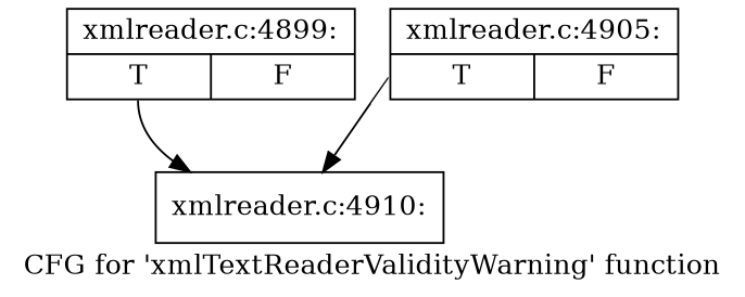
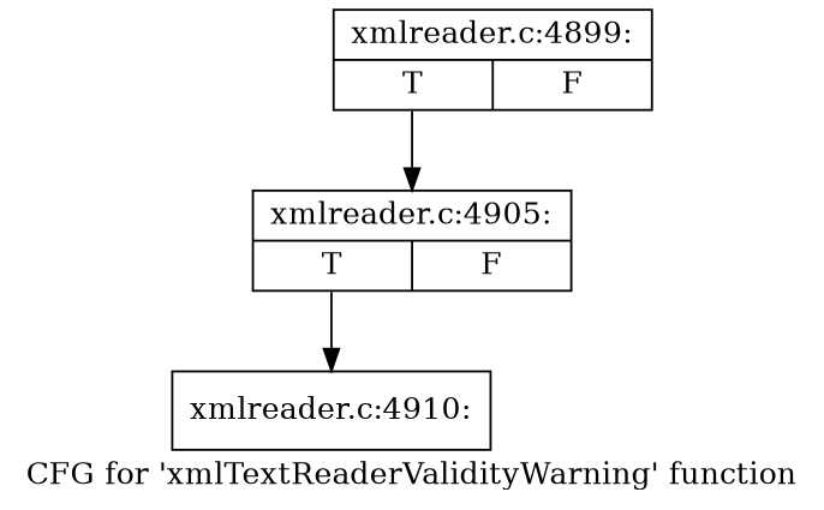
  digraph {
    label="CFG for 'xmlTextReaderValidityWarning' function"
    node [shape=record]
    edge [tailport=s0]
    n1 [label="{xmlreader.c:4899:|{<s0>T|<s1>F}}"]
    n2 [label="{xmlreader.c:4905:|{<s0>T|<s1>F}}"]
    n3 [label="{xmlreader.c:4910:}"]
-   n1 -> n3
+   n1 -> n2
    n2 -> n3
  }
